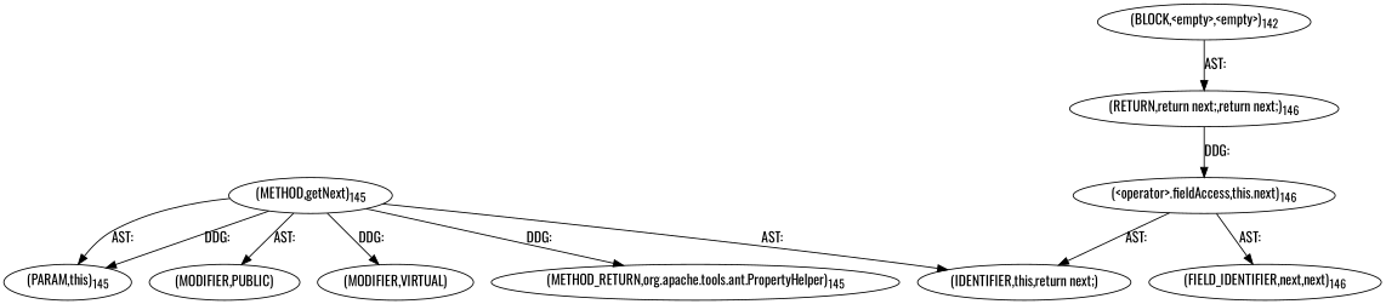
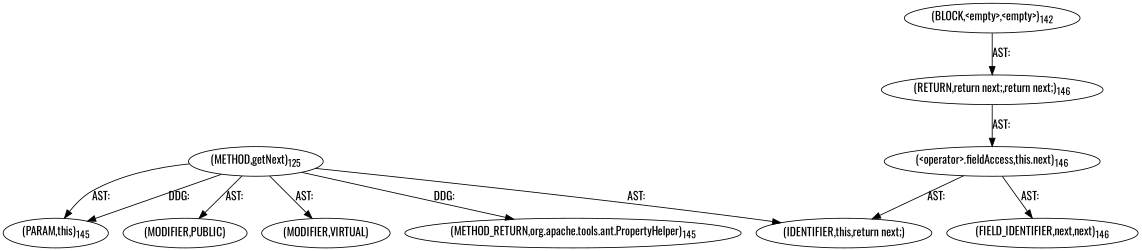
  digraph {
    fontname=Oswald
    node [fontname=Oswald]
    edge [fontname=Oswald]
-   n1 [label=<(METHOD,getNext)<SUB>145</SUB>>]
+   n1 [label=<(METHOD,getNext)<SUB>125</SUB>>]
    n2 [label=<(PARAM,this)<SUB>145</SUB>>]
    n3 [label=<(MODIFIER,PUBLIC)>]
    n4 [label=<(MODIFIER,VIRTUAL)>]
    n5 [label=<(METHOD_RETURN,org.apache.tools.ant.PropertyHelper)<SUB>145</SUB>>]
    n6 [label=<(IDENTIFIER,this,return next;)>]
    n7 [label=<(BLOCK,&lt;empty&gt;,&lt;empty&gt;)<SUB>142</SUB>>]
    n8 [label=<(RETURN,return next;,return next;)<SUB>146</SUB>>]
    n9 [label=<(&lt;operator&gt;.fieldAccess,this.next)<SUB>146</SUB>>]
    n10 [label=<(FIELD_IDENTIFIER,next,next)<SUB>146</SUB>>]
    n1 -> n2 [label="AST: "]
    n1 -> n2 [label="DDG: "]
    n1 -> n3 [label="AST: "]
-   n1 -> n4 [label="DDG: "]
+   n1 -> n4 [label="AST: "]
    n1 -> n5 [label="DDG: "]
    n1 -> n6 [label="AST: "]
    n7 -> n8 [label="AST: "]
-   n8 -> n9 [label="DDG: "]
+   n8 -> n9 [label="AST: "]
    n9 -> n6 [label="AST: "]
    n9 -> n10 [label="AST: "]
  }
